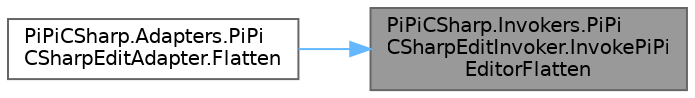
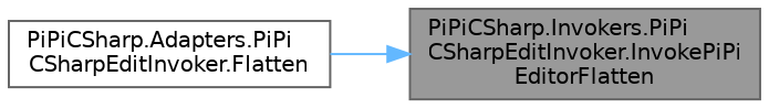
  digraph {
    rankdir=RL
    node [fontname=Helvetica fontsize=10 shape=box style=filled]
    n1 [color=gray40 fillcolor=grey60 fontcolor=black height=0.2 label="PiPiCSharp.Invokers.PiPi\lCSharpEditInvoker.InvokePiPi\lEditorFlatten" width=0.4]
-   n2 [color=grey40 fillcolor=white height=0.2 label="PiPiCSharp.Adapters.PiPi\lCSharpEditAdapter.Flatten" width=0.4]
+   n2 [color=grey40 fillcolor=white height=0.2 label="PiPiCSharp.Adapters.PiPi\lCSharpEditInvoker.Flatten" width=0.4]
    n1 -> n2 [color=steelblue1 dir=back fontname=Helvetica fontsize=10 labelfontname=Helvetica labelfontsize=10 style=solid]
  }
